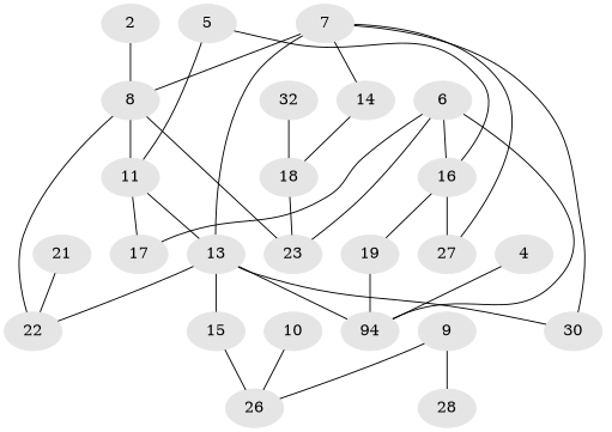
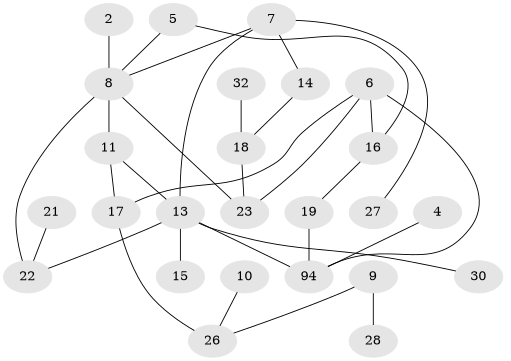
  graph {
    node [color=gray90 style=filled]
    edge [weight=1.0]
    11
    17
    13
    2
    8
    23
    22
    n8 [label=94]
    4
    5
    16
    27
    19
    6
    7
    14
    30
    15
    18
    9
    26
    28
    10
    n24 [label=32]
    21
    11 -- 17 [weight=3.0]
    11 -- 13 [weight=2.0]
    13 -- 22
    13 -- n8
    13 -- 30
    13 -- 15
    2 -- 8 [weight=3.0]
    8 -- 11
    8 -- 23
    8 -- 22 [weight=2.0]
    4 -- n8
-   5 -- 11
+   5 -- 8
    5 -- 16
-   16 -- 27
    16 -- 19
    19 -- n8
    6 -- 17
    6 -- 23
    6 -- n8
    6 -- 16
    7 -- 13 [weight=2.0]
    7 -- 8 [weight=2.0]
    7 -- 27
    7 -- 14 [weight=2.0]
-   7 -- 30
    14 -- 18
-   15 -- 26
+   17 -- 26
    18 -- 23
    9 -- 26
    9 -- 28
    10 -- 26
    n24 -- 18
    21 -- 22
  }
